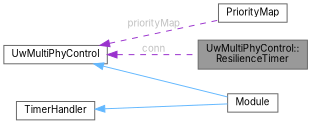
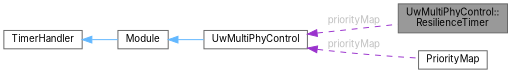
  digraph {
    fontname=Inter
    rankdir=LR
    node [color=gray40 fillcolor=white fontname=Inter fontsize=10 shape=box style=filled]
    edge [color=steelblue1 dir=back fontname=Inter fontsize=10 labelfontname=Helvetica labelfontsize=10 style=solid]
    n1 [fillcolor=grey60 fontcolor=black height=0.2 label="UwMultiPhyControl::\lResilienceTimer" width=0.4]
    n2 [height=0.2 label=TimerHandler width=0.4]
    n3 [height=0.2 label=Module width=0.4]
    n4 [height=0.2 label=UwMultiPhyControl width=0.4]
    n5 [height=0.2 label=PriorityMap width=0.4]
    n2 -> n3
-   n4 -> n3
-   n4 -> n1 [color=darkorchid3 fontcolor=grey label=" conn" style=dashed]
+   n3 -> n4
+   n4 -> n1 [color=darkorchid3 fontcolor=grey label=" priorityMap" style=dashed]
    n4 -> n5 [color=darkorchid3 fontcolor=grey label=" priorityMap" style=dashed]
  }
